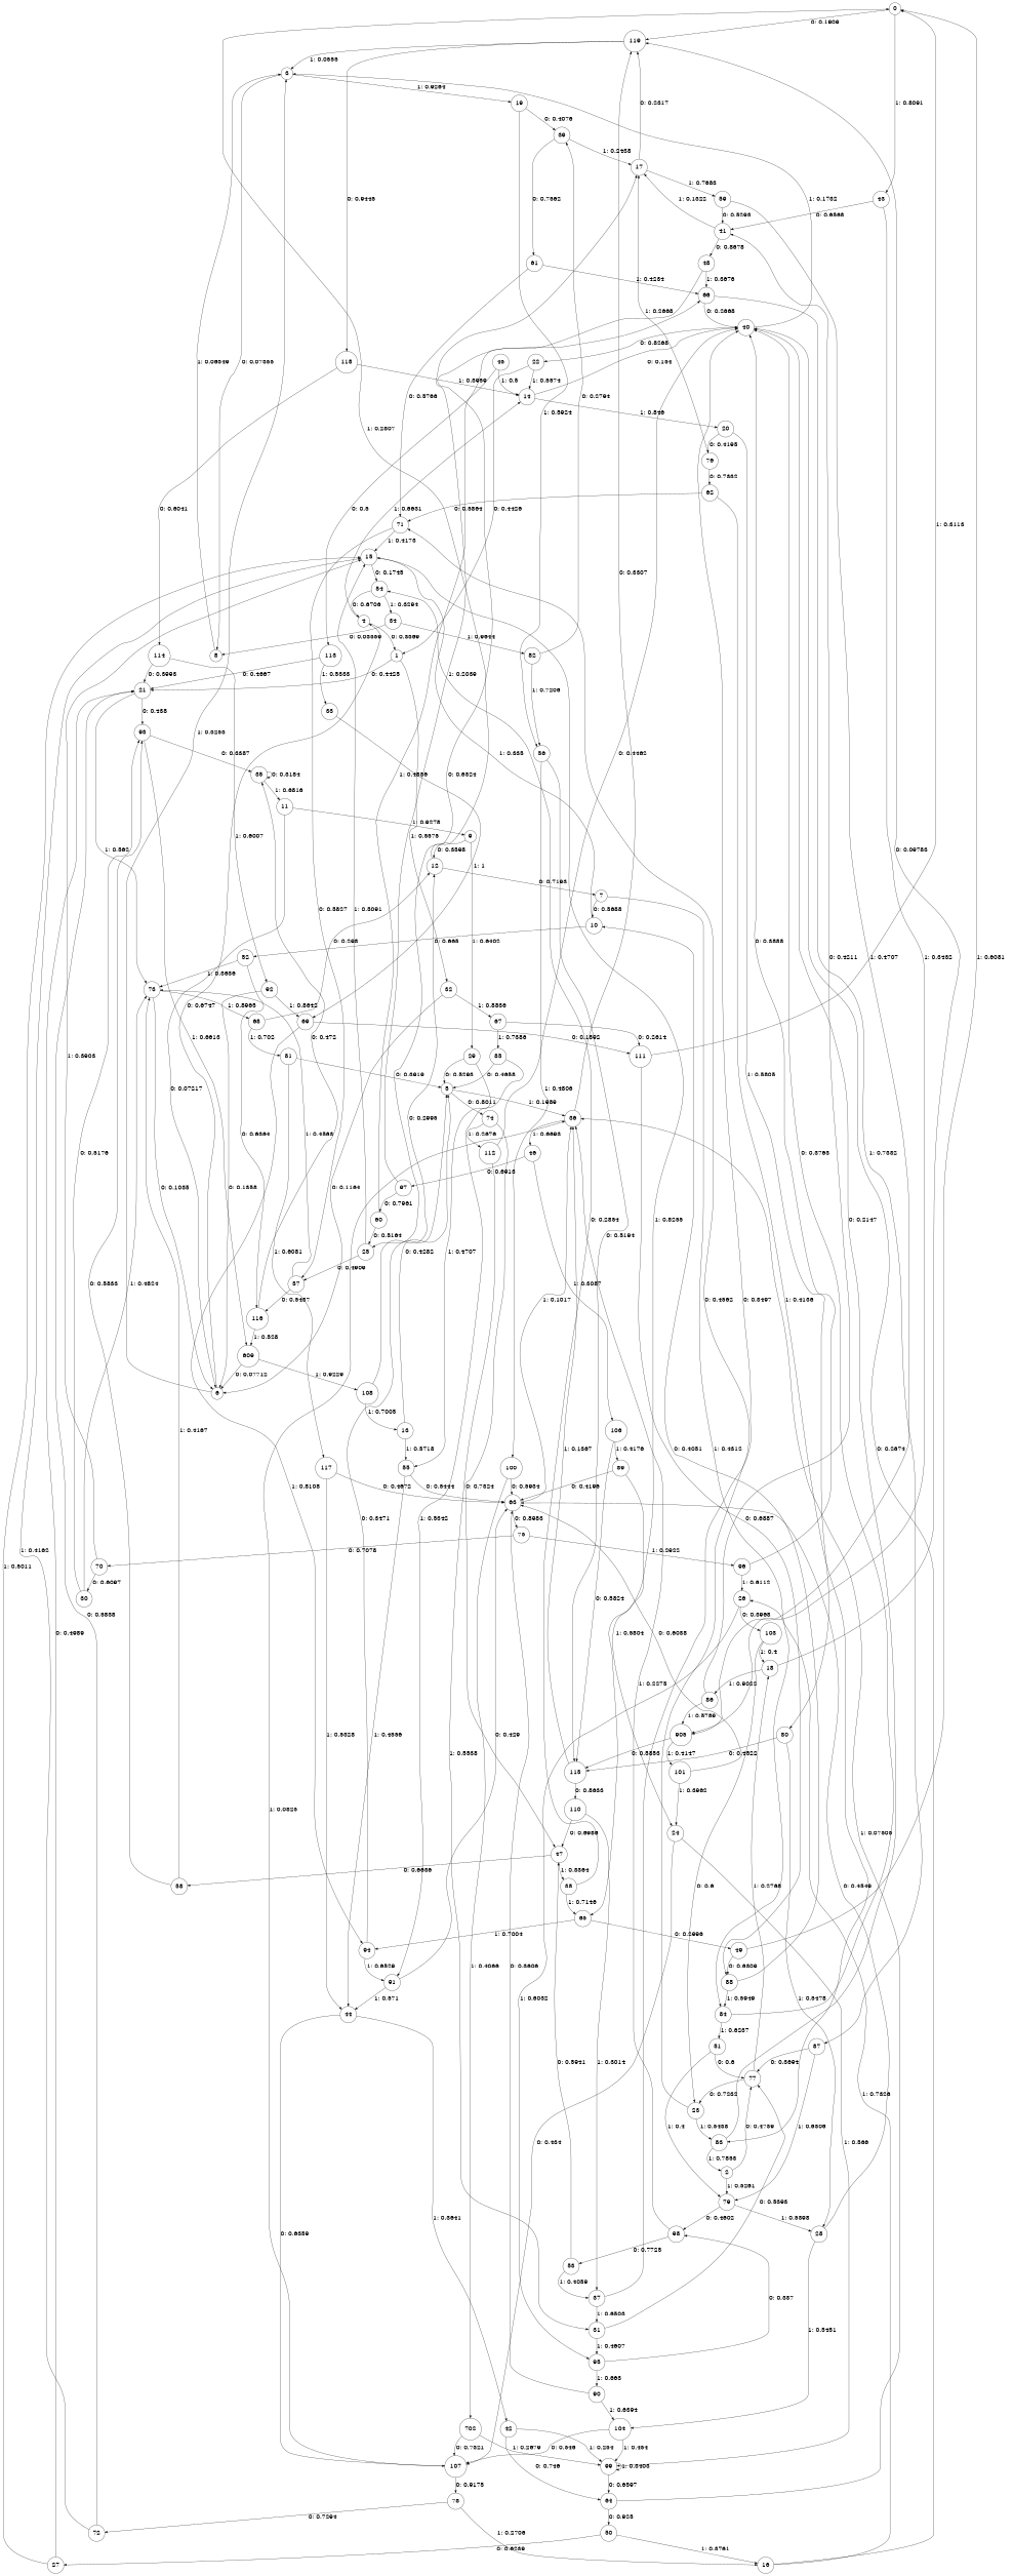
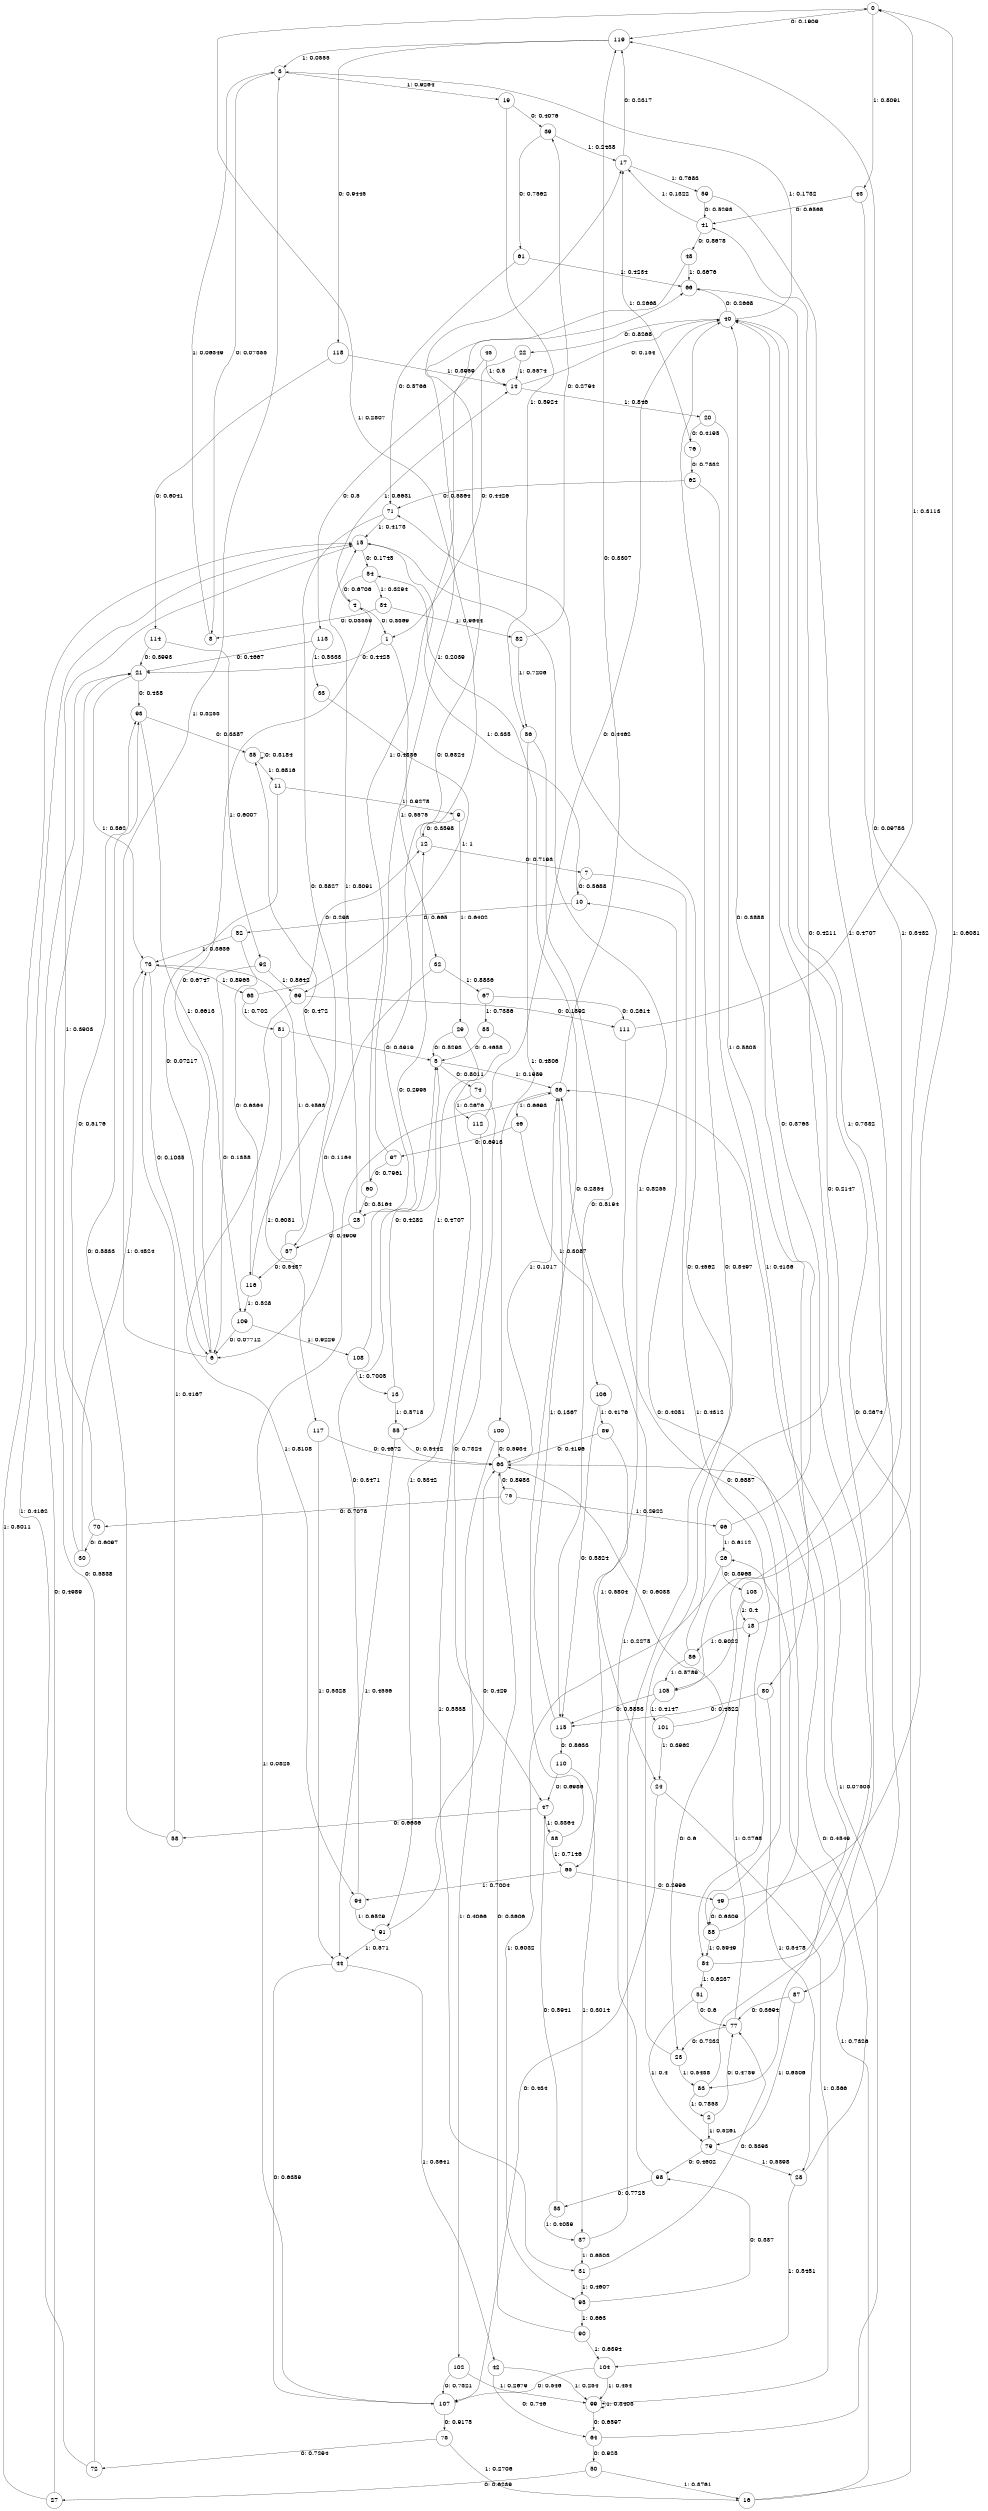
  digraph {
    node [fontsize=24 shape=circle]
    edge [fontsize=24]
    0
    119
    43
    3
    118
    41
-   105 [label=905]
+   105
    8
    19
    14
    114
    17
    48
    115
    101
    1
    21
    32
    93
    73
    6
    67
    35
-   109 [label=609]
+   109
    68
    4
    111
    85
    2
    77
    79
    18
    23
    28
    98
    86
    71
    83
    63
    104
    36
    53
    39
    56
    45
    113
    61
    100
    40
    20
    22
    76
    80
    5
    74
    47
    112
    46
    38
    58
    31
    97
    106
    7
    10
    84
    52
    15
    51
    116
    54
    65
    33
    9
    12
    29
    55
    44
    34
    49
    94
    11
    13
    75
    107
    42
    62
    82
    88
    91
    16
    26
    103
    95
    90
    59
    66
    110
-   102 [label=702]
+   102
    108
    81
    57
    24
    99
    78
    64
    72
    50
    25
    27
    70
    96
    30
    69
    60
    89
    37
    87
    117
    92
    0 -> 119 [label="0: 0.1909   "]
    0 -> 43 [label="1: 0.8091   "]
    119 -> 3 [label="1: 0.0555   "]
    119 -> 118 [label="0: 0.9445   "]
    43 -> 41 [label="0: 0.6568   "]
    43 -> 105 [label="1: 0.3432   "]
    3 -> 8 [label="0: 0.07355  "]
    3 -> 19 [label="1: 0.9264   "]
    118 -> 14 [label="1: 0.3959   "]
    118 -> 114 [label="0: 0.6041   "]
    41 -> 17 [label="1: 0.1322   "]
    41 -> 48 [label="0: 0.8678   "]
    105 -> 115 [label="0: 0.5853   "]
    105 -> 101 [label="1: 0.4147   "]
    8 -> 3 [label="1: 0.06349  "]
    19 -> 39 [label="0: 0.4076   "]
    19 -> 56 [label="1: 0.5924   "]
    14 -> 40 [label="0: 0.154    "]
    14 -> 20 [label="1: 0.846    "]
    114 -> 21 [label="0: 0.3993   "]
    114 -> 92 [label="1: 0.6007   "]
    17 -> 119 [label="0: 0.2317   "]
    17 -> 59 [label="1: 0.7683   "]
    48 -> 66 [label="1: 0.3676   "]
    48 -> 25 [label="0: 0.6324   "]
    115 -> 36 [label="1: 0.1367   "]
    115 -> 110 [label="0: 0.8633   "]
    101 -> 63 [label="0: 0.6038   "]
    101 -> 24 [label="1: 0.3962   "]
    1 -> 21 [label="0: 0.4425   "]
    1 -> 32 [label="1: 0.5575   "]
    21 -> 93 [label="0: 0.438    "]
    21 -> 73 [label="1: 0.562    "]
    32 -> 6 [label="0: 0.1164   "]
    32 -> 67 [label="1: 0.8836   "]
    93 -> 35 [label="0: 0.3387   "]
    93 -> 109 [label="1: 0.6613   "]
    73 -> 6 [label="0: 0.1035   "]
    73 -> 68 [label="1: 0.8965   "]
    6 -> 3 [label="1: 0.3253   "]
    6 -> 4 [label="0: 0.6747   "]
    67 -> 111 [label="0: 0.2614   "]
    67 -> 85 [label="1: 0.7386   "]
    35 -> 35 [label="0: 0.3184   "]
    35 -> 11 [label="1: 0.6816   "]
    109 -> 6 [label="0: 0.07712  "]
    109 -> 108 [label="1: 0.9229   "]
    68 -> 12 [label="0: 0.298    "]
    68 -> 81 [label="1: 0.702    "]
    4 -> 14 [label="1: 0.6631   "]
    4 -> 1 [label="0: 0.3369   "]
    111 -> 0 [label="1: 0.3113   "]
    111 -> 88 [label="0: 0.6887   "]
    85 -> 5 [label="0: 0.4658   "]
    85 -> 91 [label="1: 0.5342   "]
    2 -> 77 [label="0: 0.4739   "]
    2 -> 79 [label="1: 0.5261   "]
    77 -> 18 [label="1: 0.2768   "]
    77 -> 23 [label="0: 0.7232   "]
    79 -> 28 [label="1: 0.5398   "]
    79 -> 98 [label="0: 0.4602   "]
    18 -> 119 [label="0: 0.09783  "]
    18 -> 86 [label="1: 0.9022   "]
    23 -> 71 [label="0: 0.4562   "]
    23 -> 83 [label="1: 0.5438   "]
    28 -> 63 [label="0: 0.4549   "]
    28 -> 104 [label="1: 0.5451   "]
    98 -> 36 [label="1: 0.2275   "]
    98 -> 53 [label="0: 0.7725   "]
    86 -> 41 [label="0: 0.4211   "]
    86 -> 105 [label="1: 0.5789   "]
    71 -> 15 [label="1: 0.4173   "]
    71 -> 57 [label="0: 0.5827   "]
    83 -> 2 [label="1: 0.7853   "]
    83 -> 40 [label="0: 0.2147   "]
    63 -> 36 [label="1: 0.1017   "]
    63 -> 75 [label="0: 0.8983   "]
    104 -> 107 [label="0: 0.546    "]
    104 -> 99 [label="1: 0.454    "]
    36 -> 119 [label="0: 0.3307   "]
    36 -> 46 [label="1: 0.6693   "]
    53 -> 47 [label="0: 0.5941   "]
    53 -> 37 [label="1: 0.4059   "]
    39 -> 17 [label="1: 0.2438   "]
    39 -> 61 [label="0: 0.7562   "]
    56 -> 115 [label="0: 0.5194   "]
    56 -> 100 [label="1: 0.4806   "]
    45 -> 14 [label="1: 0.5      "]
    45 -> 113 [label="0: 0.5      "]
    113 -> 21 [label="0: 0.4667   "]
    113 -> 33 [label="1: 0.5333   "]
    61 -> 71 [label="0: 0.5766   "]
    61 -> 66 [label="1: 0.4234   "]
    100 -> 63 [label="0: 0.5934   "]
    100 -> 102 [label="1: 0.4066   "]
    40 -> 3 [label="1: 0.1732   "]
    40 -> 22 [label="0: 0.8268   "]
    20 -> 76 [label="0: 0.4195   "]
    20 -> 80 [label="1: 0.5805   "]
    22 -> 14 [label="1: 0.5574   "]
    22 -> 1 [label="0: 0.4426   "]
    76 -> 17 [label="1: 0.2668   "]
    76 -> 62 [label="0: 0.7332   "]
    80 -> 115 [label="0: 0.4522   "]
    80 -> 28 [label="1: 0.5478   "]
    5 -> 36 [label="1: 0.1989   "]
    5 -> 74 [label="0: 0.8011   "]
    74 -> 47 [label="0: 0.7324   "]
    74 -> 112 [label="1: 0.2676   "]
    47 -> 38 [label="1: 0.3364   "]
    47 -> 58 [label="0: 0.6636   "]
    112 -> 40 [label="0: 0.4462   "]
    112 -> 31 [label="1: 0.5538   "]
    46 -> 97 [label="0: 0.6913   "]
    46 -> 106 [label="1: 0.3087   "]
    38 -> 54 [label="0: 0.2854   "]
    38 -> 65 [label="1: 0.7146   "]
    58 -> 93 [label="0: 0.5833   "]
    58 -> 73 [label="1: 0.4167   "]
    31 -> 77 [label="0: 0.5393   "]
    31 -> 95 [label="1: 0.4607   "]
    97 -> 17 [label="1: 0.2039   "]
    97 -> 60 [label="0: 0.7961   "]
    106 -> 115 [label="0: 0.5824   "]
    106 -> 89 [label="1: 0.4176   "]
    7 -> 10 [label="0: 0.5688   "]
    7 -> 84 [label="1: 0.4312   "]
    10 -> 52 [label="0: 0.665    "]
    10 -> 15 [label="1: 0.335    "]
    84 -> 40 [label="0: 0.3763   "]
    84 -> 51 [label="1: 0.6237   "]
    52 -> 73 [label="1: 0.3636   "]
    52 -> 116 [label="0: 0.6364   "]
    15 -> 54 [label="0: 0.1745   "]
    15 -> 65 [label="1: 0.8255   "]
    51 -> 77 [label="0: 0.6      "]
    51 -> 79 [label="1: 0.4      "]
    116 -> 35 [label="0: 0.472    "]
    116 -> 109 [label="1: 0.528    "]
    54 -> 4 [label="0: 0.6706   "]
    54 -> 34 [label="1: 0.3294   "]
    65 -> 49 [label="0: 0.2996   "]
    65 -> 94 [label="1: 0.7004   "]
    33 -> 69 [label="1: 1        "]
    9 -> 12 [label="0: 0.3598   "]
    9 -> 29 [label="1: 0.6402   "]
    12 -> 0 [label="1: 0.2807   "]
    12 -> 7 [label="0: 0.7193   "]
    29 -> 5 [label="0: 0.5293   "]
    29 -> 55 [label="1: 0.4707   "]
-   55 -> 63 [label="0: 0.5444   "]
+   55 -> 63 [label="0: 0.5442   "]
    55 -> 44 [label="1: 0.4556   "]
    44 -> 107 [label="0: 0.6359   "]
    44 -> 42 [label="1: 0.3641   "]
    34 -> 8 [label="0: 0.03559  "]
    34 -> 82 [label="1: 0.9644   "]
    49 -> 0 [label="1: 0.6081   "]
    49 -> 88 [label="0: 0.6309   "]
    94 -> 5 [label="0: 0.3471   "]
    94 -> 91 [label="1: 0.6529   "]
    11 -> 6 [label="0: 0.07217  "]
    11 -> 9 [label="1: 0.9278   "]
    13 -> 5 [label="0: 0.4282   "]
    13 -> 55 [label="1: 0.5718   "]
    75 -> 70 [label="0: 0.7078   "]
    75 -> 96 [label="1: 0.2922   "]
    107 -> 36 [label="1: 0.0825   "]
    107 -> 78 [label="0: 0.9175   "]
    42 -> 99 [label="1: 0.254    "]
    42 -> 64 [label="0: 0.746    "]
    62 -> 71 [label="0: 0.5864   "]
    62 -> 83 [label="1: 0.4136   "]
    82 -> 39 [label="0: 0.2794   "]
    82 -> 56 [label="1: 0.7206   "]
    88 -> 10 [label="0: 0.4051   "]
    88 -> 84 [label="1: 0.5949   "]
    91 -> 63 [label="0: 0.429    "]
    91 -> 44 [label="1: 0.571    "]
    16 -> 40 [label="0: 0.2674   "]
    16 -> 26 [label="1: 0.7326   "]
    26 -> 103 [label="0: 0.3968   "]
    26 -> 95 [label="1: 0.6032   "]
    103 -> 18 [label="1: 0.4      "]
    103 -> 23 [label="0: 0.6      "]
    95 -> 98 [label="0: 0.337    "]
    95 -> 90 [label="1: 0.663    "]
    90 -> 63 [label="0: 0.3606   "]
    90 -> 104 [label="1: 0.6394   "]
    59 -> 41 [label="0: 0.5293   "]
    59 -> 105 [label="1: 0.4707   "]
-   66 -> 40 [label="0: 0.2668   "]
+   40 -> 66 [label="0: 0.2668   "]
    66 -> 87 [label="1: 0.7332   "]
    110 -> 47 [label="0: 0.6986   "]
    110 -> 37 [label="1: 0.3014   "]
    102 -> 107 [label="0: 0.7321   "]
    102 -> 99 [label="1: 0.2679   "]
    108 -> 12 [label="0: 0.2995   "]
    108 -> 13 [label="1: 0.7005   "]
    81 -> 5 [label="0: 0.3919   "]
    81 -> 117 [label="1: 0.6081   "]
    57 -> 73 [label="1: 0.4563   "]
    57 -> 116 [label="0: 0.5437   "]
    24 -> 107 [label="0: 0.434    "]
    24 -> 99 [label="1: 0.566    "]
    99 -> 99 [label="1: 0.3403   "]
    99 -> 64 [label="0: 0.6597   "]
    78 -> 16 [label="1: 0.2706   "]
    78 -> 72 [label="0: 0.7294   "]
    64 -> 36 [label="1: 0.07505  "]
    64 -> 50 [label="0: 0.925    "]
    72 -> 21 [label="0: 0.5838   "]
    72 -> 15 [label="1: 0.4162   "]
    50 -> 16 [label="1: 0.3761   "]
    50 -> 27 [label="0: 0.6239   "]
    25 -> 15 [label="1: 0.5091   "]
    25 -> 57 [label="0: 0.4909   "]
    27 -> 21 [label="0: 0.4989   "]
    27 -> 15 [label="1: 0.5011   "]
    70 -> 15 [label="1: 0.3903   "]
    70 -> 30 [label="0: 0.6097   "]
    96 -> 40 [label="0: 0.3888   "]
    96 -> 26 [label="1: 0.6112   "]
    30 -> 93 [label="0: 0.5176   "]
    30 -> 73 [label="1: 0.4824   "]
    69 -> 111 [label="0: 0.1892   "]
    69 -> 94 [label="1: 0.8108   "]
    60 -> 66 [label="1: 0.4836   "]
    60 -> 25 [label="0: 0.5164   "]
    89 -> 63 [label="0: 0.4196   "]
    89 -> 24 [label="1: 0.5804   "]
    37 -> 40 [label="0: 0.3497   "]
    37 -> 31 [label="1: 0.6503   "]
    87 -> 77 [label="0: 0.3694   "]
    87 -> 79 [label="1: 0.6306   "]
    117 -> 63 [label="0: 0.4672   "]
    117 -> 44 [label="1: 0.5328   "]
    92 -> 6 [label="0: 0.1358   "]
    92 -> 69 [label="1: 0.8642   "]
  }
